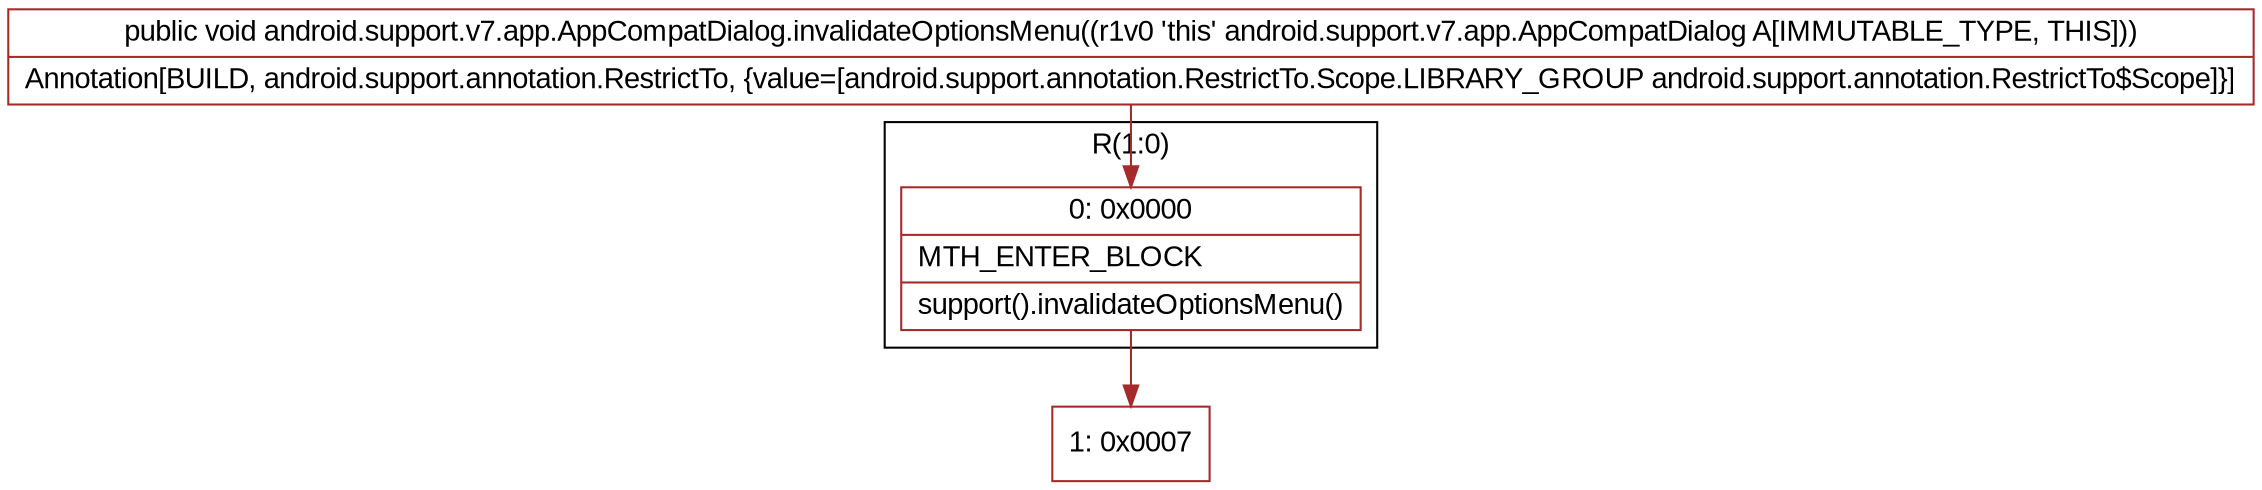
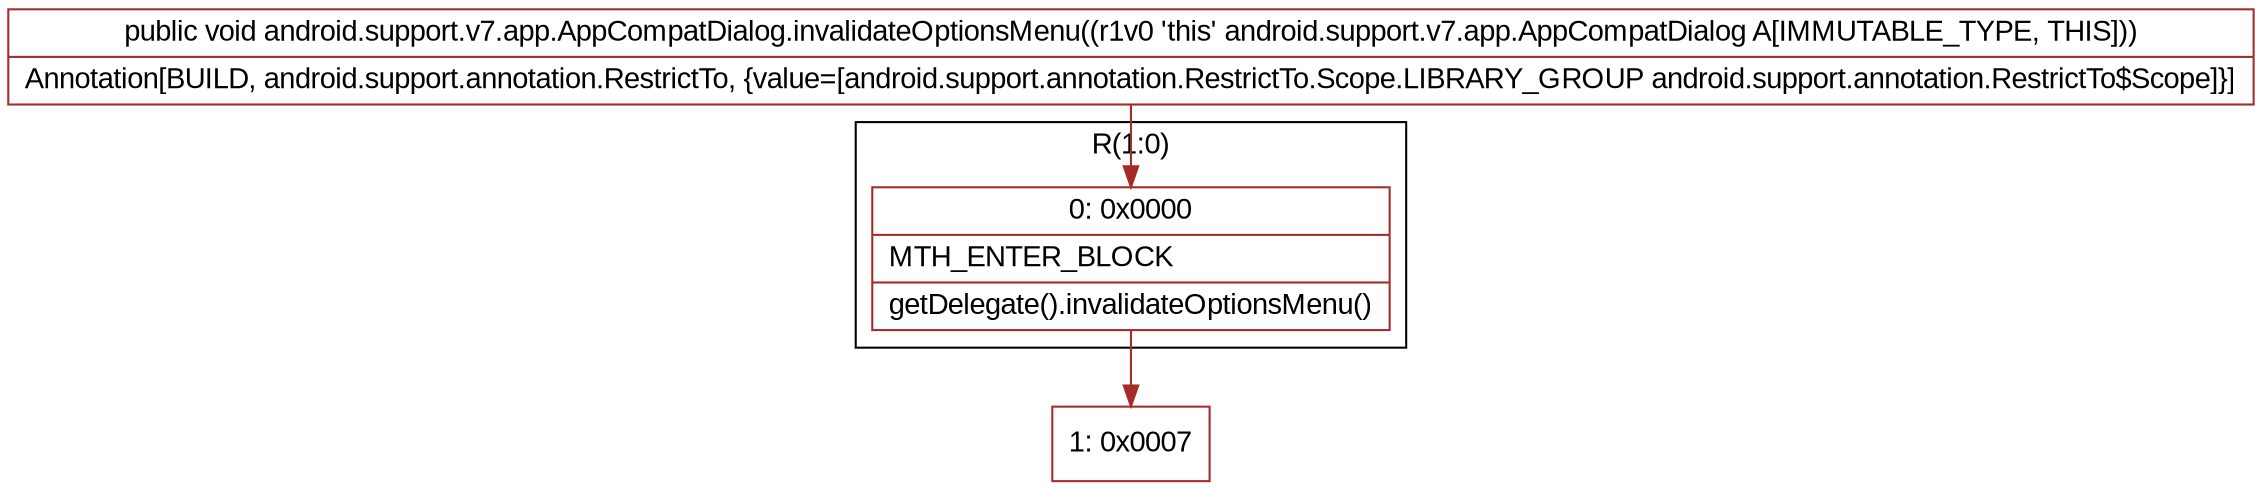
  digraph {
    fontname="Liberation Sans"
    node [color=brown shape=record fontname="Liberation Sans"]
    edge [color=brown style=solid fontname="Liberation Sans"]
-   n1 [label="{0\:\ 0x0000|MTH_ENTER_BLOCK\l|support().invalidateOptionsMenu()\l}"]
+   n1 [label="{0\:\ 0x0000|MTH_ENTER_BLOCK\l|getDelegate().invalidateOptionsMenu()\l}"]
    n2 [label="{1\:\ 0x0007}"]
    n3 [label="{public void android.support.v7.app.AppCompatDialog.invalidateOptionsMenu((r1v0 'this' android.support.v7.app.AppCompatDialog A[IMMUTABLE_TYPE, THIS]))  | Annotation[BUILD, android.support.annotation.RestrictTo, \{value=[android.support.annotation.RestrictTo.Scope.LIBRARY_GROUP android.support.annotation.RestrictTo$Scope]\}]\l}"]
    subgraph cluster_1 {
      label="R(1:0)"
      n1
    }
    n1 -> n2
    n3 -> n1
  }
